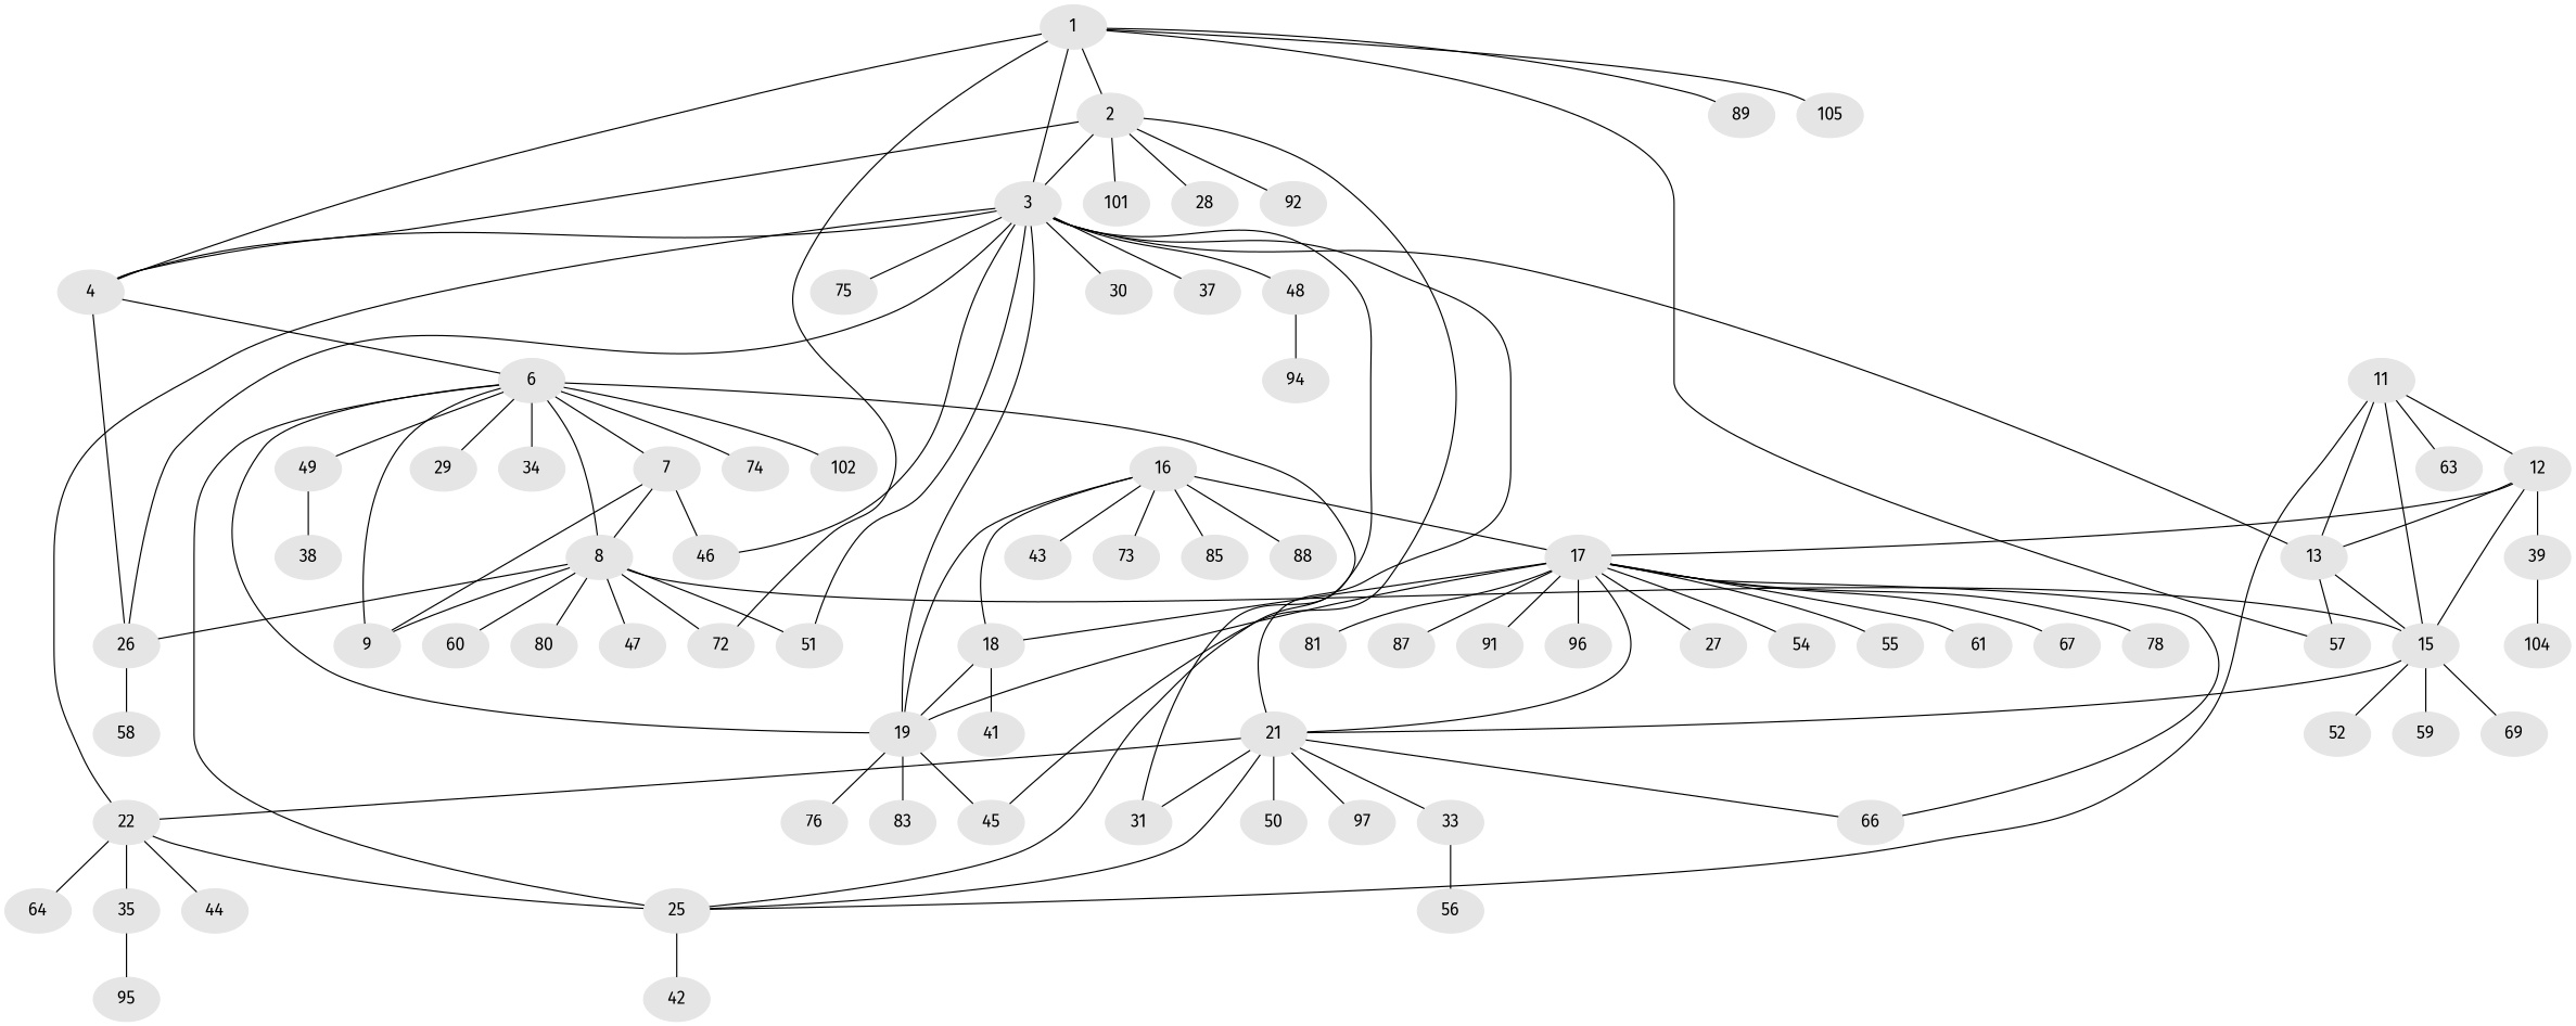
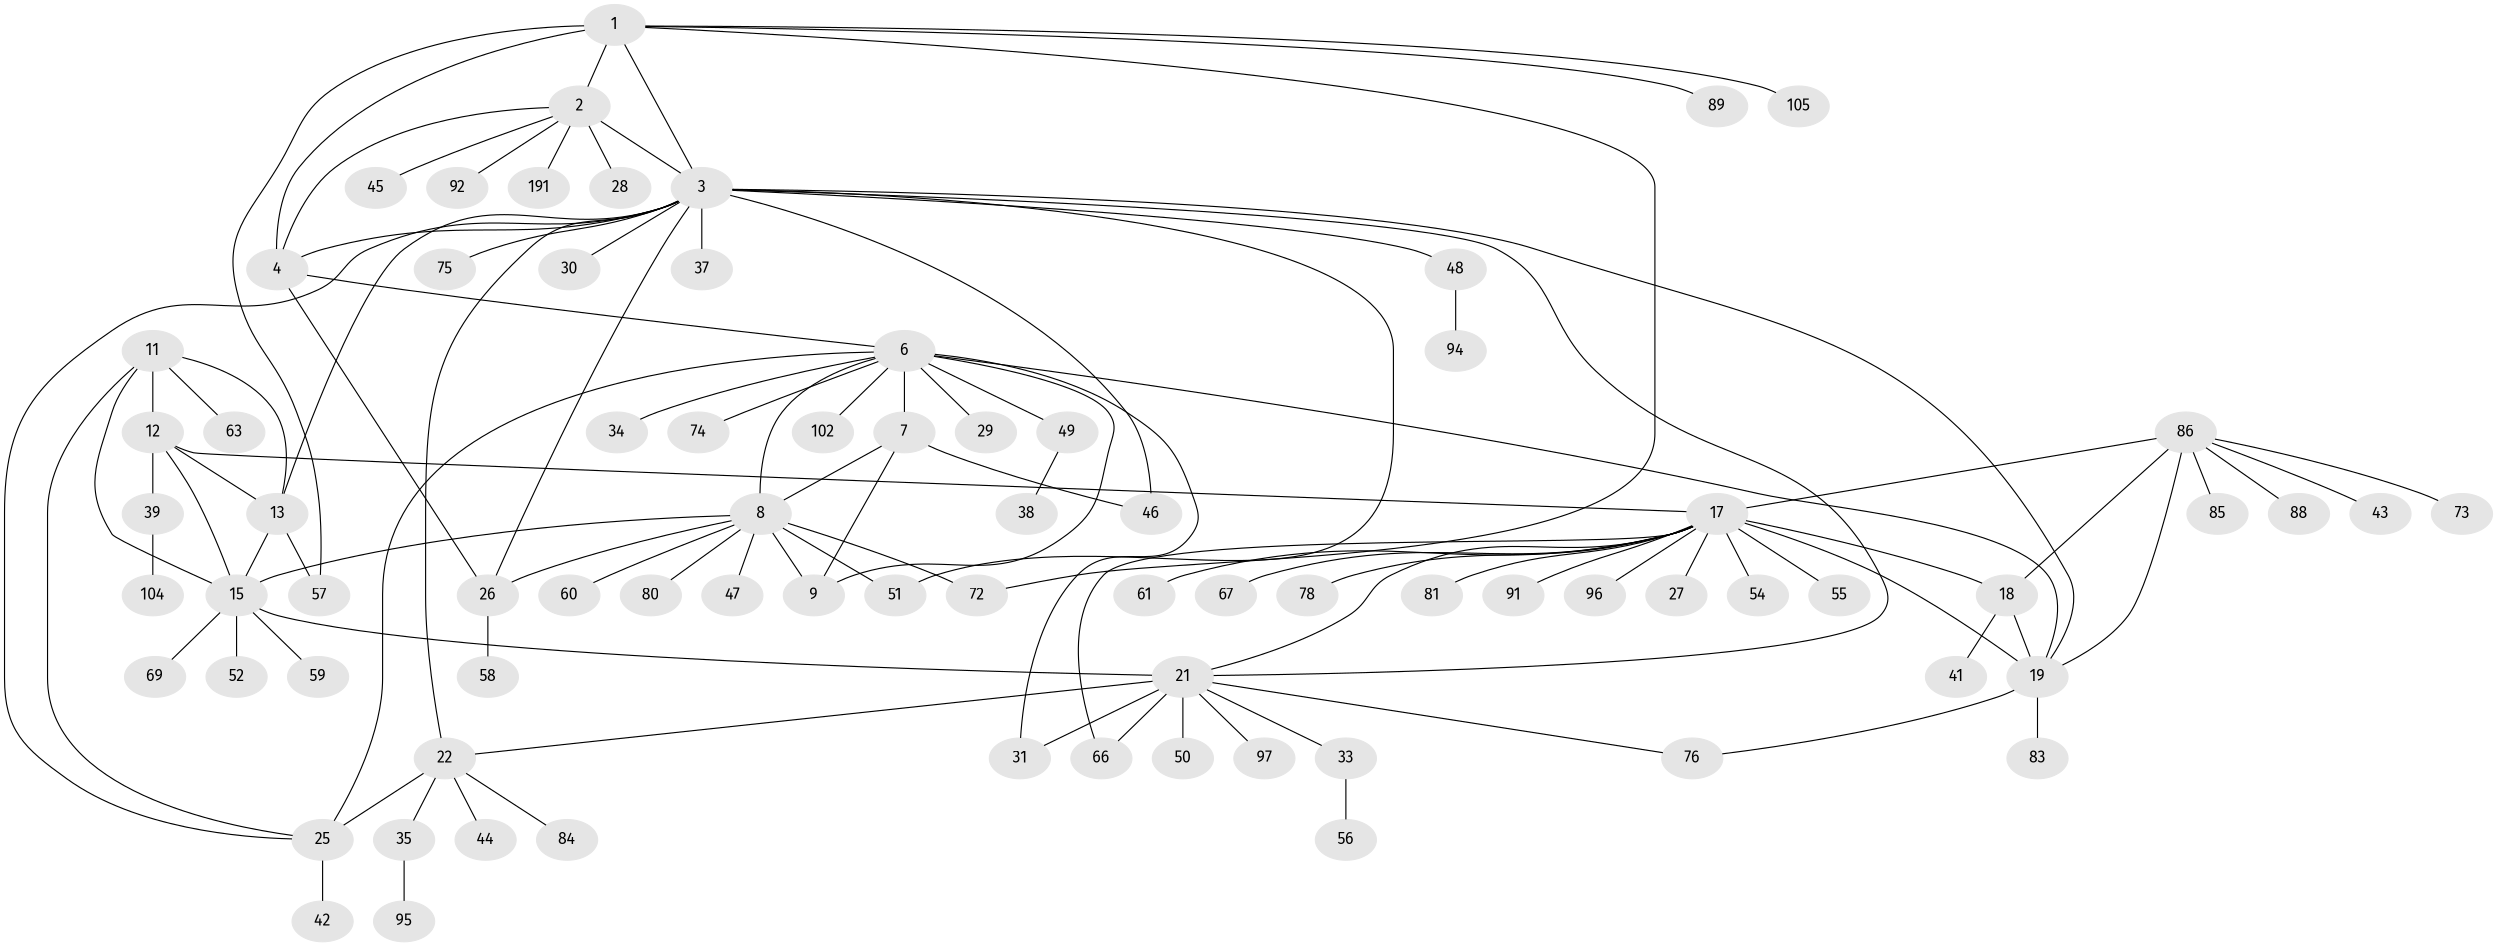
  graph {
    fontname="Fira Sans"
    node [color=gray90 fontname="Fira Sans" style=filled]
    edge [fontname="Fira Sans"]
    1 [super="+5"]
    2 [super="+100"]
    3 [super="+24"]
    4 [super="+65"]
    57
    72
    89
    105
    28
    45 [super="+53"]
    92
-   101
+   101 [label=191]
    13 [super="+71"]
    19 [super="+99"]
    21 [super="+86"]
    22 [super="+23"]
    25 [super="+90"]
    26 [super="+79"]
    30
    37
    46 [super="+103"]
    48
    51
    75
    6 [super="+10"]
    15 [super="+38"]
    76
    83
    31 [super="+77"]
    66
    33
    50
    97
    35 [super="+36"]
    44
-   84 [label=64]
+   84
    42
    58
    94
    7 [super="+70"]
    8 [super="+64"]
    9
    29 [super="+62"]
    34
    49
    74
    102
    47
    60
    80
    n51 [label=38]
    52
    59
    69
    11 [super="+14"]
    12 [super="+32"]
    63
    17 [super="+20"]
    39 [super="+40"]
    18 [super="+82"]
    27
    54
    55
    61
    67
    78
    81
-   87
    91
    96
    104
-   16 [super="+98"]
+   16 [super="+98" label=86]
    43
    73
    85
    88 [super="+93"]
    41
    56
    95
    1 -- 2 [weight=2]
    1 -- 3 [weight=2]
    1 -- 4 [weight=2]
    1 -- 57
    1 -- 72
    1 -- 89
    1 -- 105
    2 -- 3
    2 -- 4
    2 -- 28
    2 -- 45
    2 -- 92
    2 -- 101
    3 -- 4
    3 -- 13
    3 -- 19
    3 -- 21
    3 -- 22 [weight=2]
    3 -- 25
    3 -- 26
    3 -- 30
    3 -- 37
    3 -- 46
    3 -- 48
    3 -- 51
    3 -- 75
    4 -- 26
    4 -- 6
    13 -- 57
    13 -- 15
-   19 -- 45
    19 -- 76
    19 -- 83
    21 -- 22 [weight=2]
-   21 -- 25
+   21 -- 76
    21 -- 31
    21 -- 66
    21 -- 33
    21 -- 50
    21 -- 97
    22 -- 25 [weight=2]
    22 -- 35
    22 -- 44
    22 -- 84
    25 -- 42
    26 -- 58
    48 -- 94
    6 -- 19
    6 -- 25
    6 -- 31
    6 -- 7 [weight=2]
    6 -- 8 [weight=2]
    6 -- 9 [weight=2]
    6 -- 29
    6 -- 34
    6 -- 49
    6 -- 74
    6 -- 102
    15 -- 21
    15 -- 52
    15 -- 59
    15 -- 69
    33 -- 56
    35 -- 95
    7 -- 46
    7 -- 8
    7 -- 9
    8 -- 72
    8 -- 26
    8 -- 51
    8 -- 15
    8 -- 9
    8 -- 47
    8 -- 60
    8 -- 80
    49 -- n51
    11 -- 13 [weight=2]
    11 -- 25
    11 -- 15 [weight=2]
    11 -- 12 [weight=2]
    11 -- 63
    12 -- 13
    12 -- 15
    12 -- 17
    12 -- 39
    17 -- 19 [weight=2]
    17 -- 21
    17 -- 66
    17 -- 18 [weight=2]
    17 -- 27
    17 -- 54
    17 -- 55
    17 -- 61
    17 -- 67
    17 -- 78
    17 -- 81
-   17 -- 87
    17 -- 91
    17 -- 96
    39 -- 104
    18 -- 19
    18 -- 41
    16 -- 19
    16 -- 17 [weight=2]
    16 -- 18
    16 -- 43
    16 -- 73
    16 -- 85
    16 -- 88
  }
